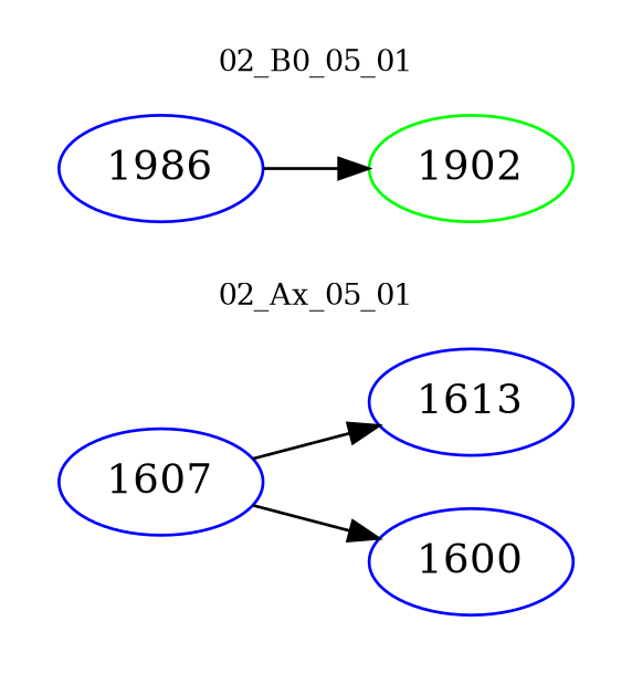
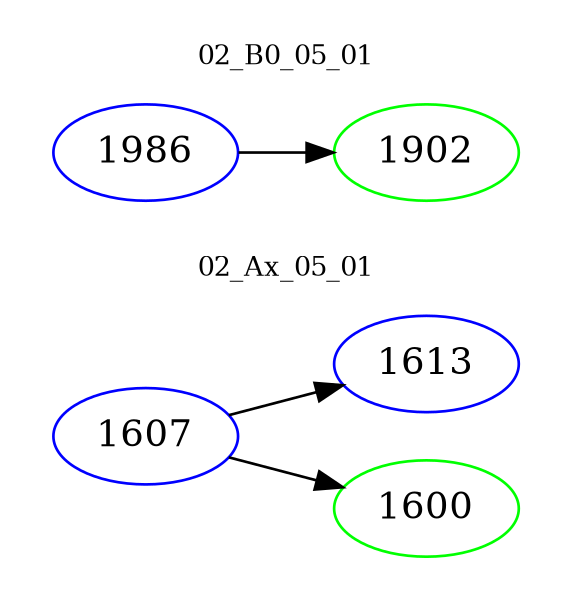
  digraph {
    rankdir=LR
    node [color=blue]
    edge [color=black]
    n1 [label=1607]
-   n2 [label=1600]
+   n2 [color=green label=1600]
    n3 [label=1613]
    n4 [label=1986]
    n5 [color=green label=1902]
    subgraph cluster_1 {
      color=white
      fontsize=10
      label="02_Ax_05_01"
      n1
      n2
      n3
    }
    subgraph cluster_2 {
      color=white
      fontsize=10
      label="02_B0_05_01"
      n4
      n5
    }
    n1 -> n2
    n1 -> n3
    n4 -> n5
  }
